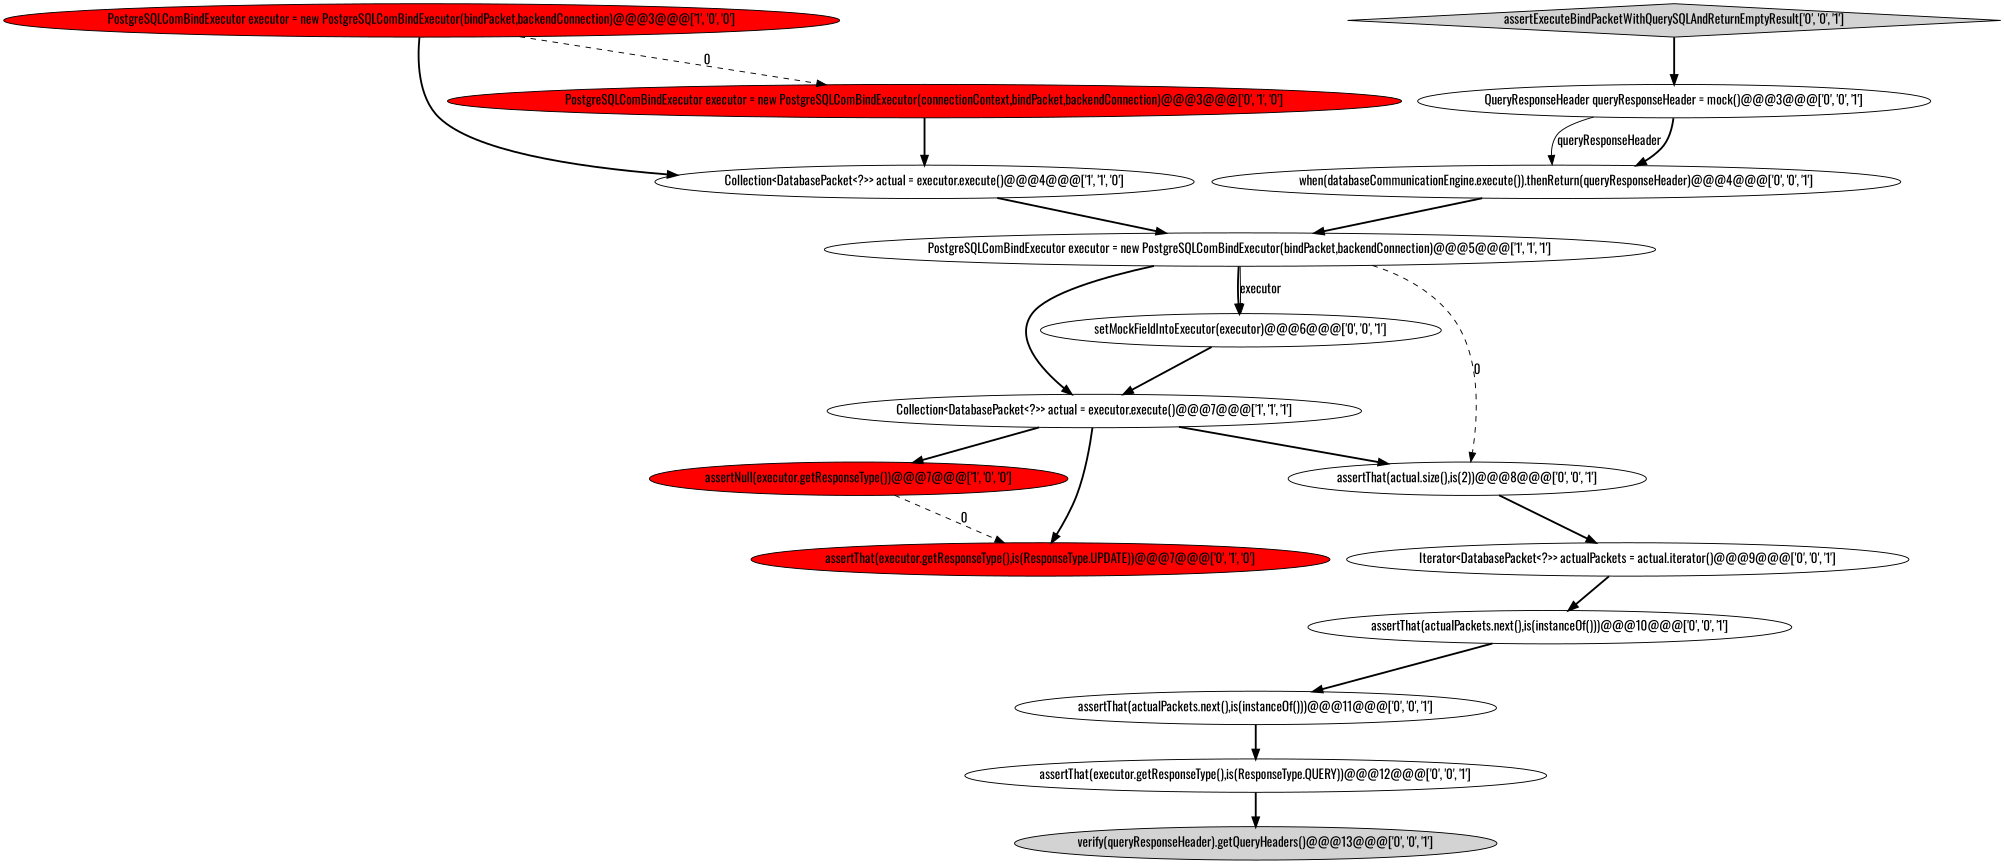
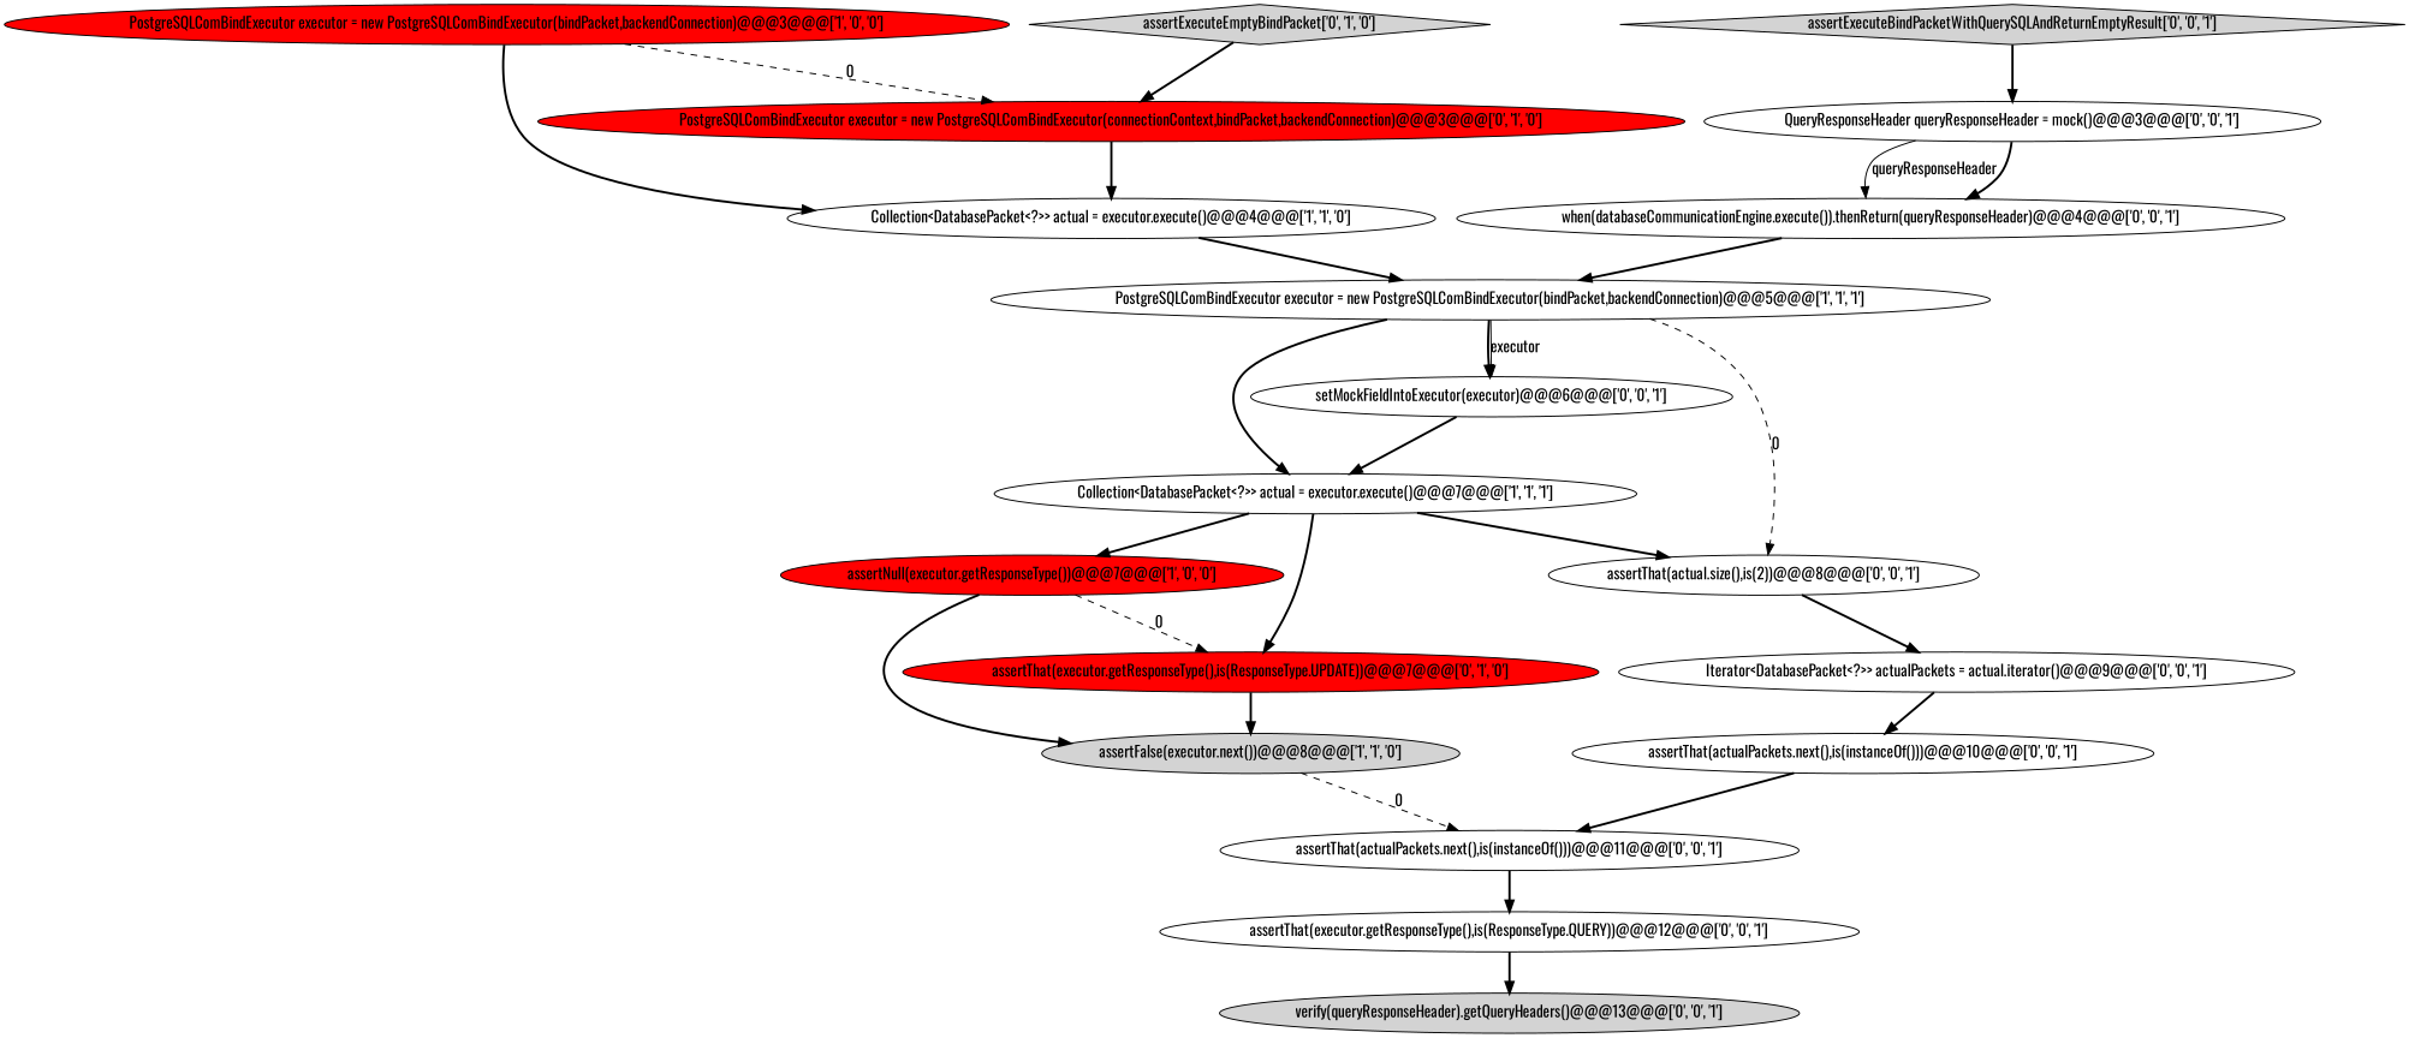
  digraph {
    fontname=Oswald
    node [fillcolor=white fontname=Oswald shape=ellipse style=filled]
    edge [fontname=Oswald style=bold]
    n1 [fillcolor=red label="PostgreSQLComBindExecutor executor = new PostgreSQLComBindExecutor(bindPacket,backendConnection)@@@3@@@['1', '0', '0']"]
    n2 [fillcolor=red label="PostgreSQLComBindExecutor executor = new PostgreSQLComBindExecutor(connectionContext,bindPacket,backendConnection)@@@3@@@['0', '1', '0']"]
    n3 [label="Collection<DatabasePacket<?>> actual = executor.execute()@@@4@@@['1', '1', '0']"]
    n4 [label="PostgreSQLComBindExecutor executor = new PostgreSQLComBindExecutor(bindPacket,backendConnection)@@@5@@@['1', '1', '1']"]
    n5 [fillcolor=lightgray label="verify(queryResponseHeader).getQueryHeaders()@@@13@@@['0', '0', '1']"]
    n6 [fillcolor=lightgray label="assertExecuteBindPacketWithQuerySQLAndReturnEmptyResult['0', '0', '1']" shape=diamond]
    n7 [label="QueryResponseHeader queryResponseHeader = mock()@@@3@@@['0', '0', '1']"]
    n8 [label="when(databaseCommunicationEngine.execute()).thenReturn(queryResponseHeader)@@@4@@@['0', '0', '1']"]
    n9 [label="setMockFieldIntoExecutor(executor)@@@6@@@['0', '0', '1']"]
    n10 [label="Collection<DatabasePacket<?>> actual = executor.execute()@@@7@@@['1', '1', '1']"]
    n11 [label="assertThat(actual.size(),is(2))@@@8@@@['0', '0', '1']"]
    n12 [fillcolor=red label="assertThat(executor.getResponseType(),is(ResponseType.UPDATE))@@@7@@@['0', '1', '0']"]
    n13 [fillcolor=red label="assertNull(executor.getResponseType())@@@7@@@['1', '0', '0']"]
    n14 [label="assertThat(actualPackets.next(),is(instanceOf()))@@@10@@@['0', '0', '1']"]
    n15 [label="assertThat(actualPackets.next(),is(instanceOf()))@@@11@@@['0', '0', '1']"]
    n16 [label="assertThat(executor.getResponseType(),is(ResponseType.QUERY))@@@12@@@['0', '0', '1']"]
    n17 [label="Iterator<DatabasePacket<?>> actualPackets = actual.iterator()@@@9@@@['0', '0', '1']"]
+   n18 [fillcolor=lightgray label="assertFalse(executor.next())@@@8@@@['1', '1', '0']"]
+   n19 [fillcolor=lightgray label="assertExecuteEmptyBindPacket['0', '1', '0']" shape=diamond]
    n1 -> n2 [label=0 style=dashed]
    n1 -> n3
    n2 -> n3
    n3 -> n4
    n4 -> n9
    n4 -> n9 [label=executor style=solid]
    n4 -> n10
    n4 -> n11 [label=0 style=dashed]
    n6 -> n7
    n7 -> n8 [label=queryResponseHeader style=solid]
    n7 -> n8
    n8 -> n4
    n9 -> n10
    n10 -> n11
    n10 -> n12
    n10 -> n13
    n11 -> n17
+   n12 -> n18
    n13 -> n12 [label=0 style=dashed]
+   n13 -> n18
    n14 -> n15
    n15 -> n16
    n16 -> n5
    n17 -> n14
+   n18 -> n15 [label=0 style=dashed]
+   n19 -> n2
  }
